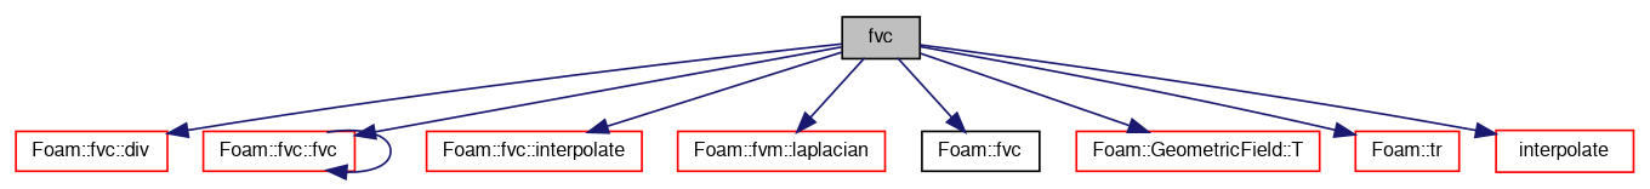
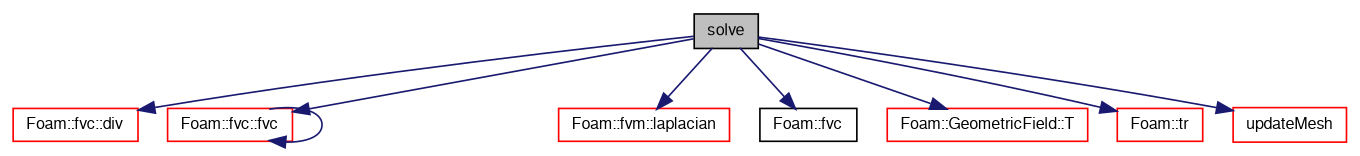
  digraph {
    rankdir=TB
    node [color=red fontname=FreeSans fontsize=10 shape=record]
    edge [color=midnightblue fontname=FreeSans fontsize=10 labelfontname=FreeSans labelfontsize=10 style=solid]
-   n1 [color=black fillcolor=grey75 fontcolor=black height=0.2 label=fvc style=filled width=0.4]
+   n1 [color=black fillcolor=grey75 fontcolor=black height=0.2 label=solve style=filled width=0.4]
    n2 [height=0.2 label="Foam::fvc::div" width=0.4]
    n3 [height=0.2 label="Foam::fvc::fvc" width=0.4]
-   n4 [height=0.2 label="Foam::fvc::interpolate" width=0.4]
    n5 [height=0.2 label="Foam::fvm::laplacian" width=0.4]
    n6 [color=black height=0.2 label="Foam::fvc" width=0.4]
    n7 [height=0.2 label="Foam::GeometricField::T" width=0.4]
    n8 [height=0.2 label="Foam::tr" width=0.4]
-   n9 [height=0.2 label=interpolate width=0.4]
+   n9 [height=0.2 label=updateMesh width=0.4]
    n1 -> n2
    n1 -> n3
-   n1 -> n4
    n1 -> n5
    n1 -> n6
    n1 -> n7
    n1 -> n8
    n1 -> n9
    n3 -> n3
  }
